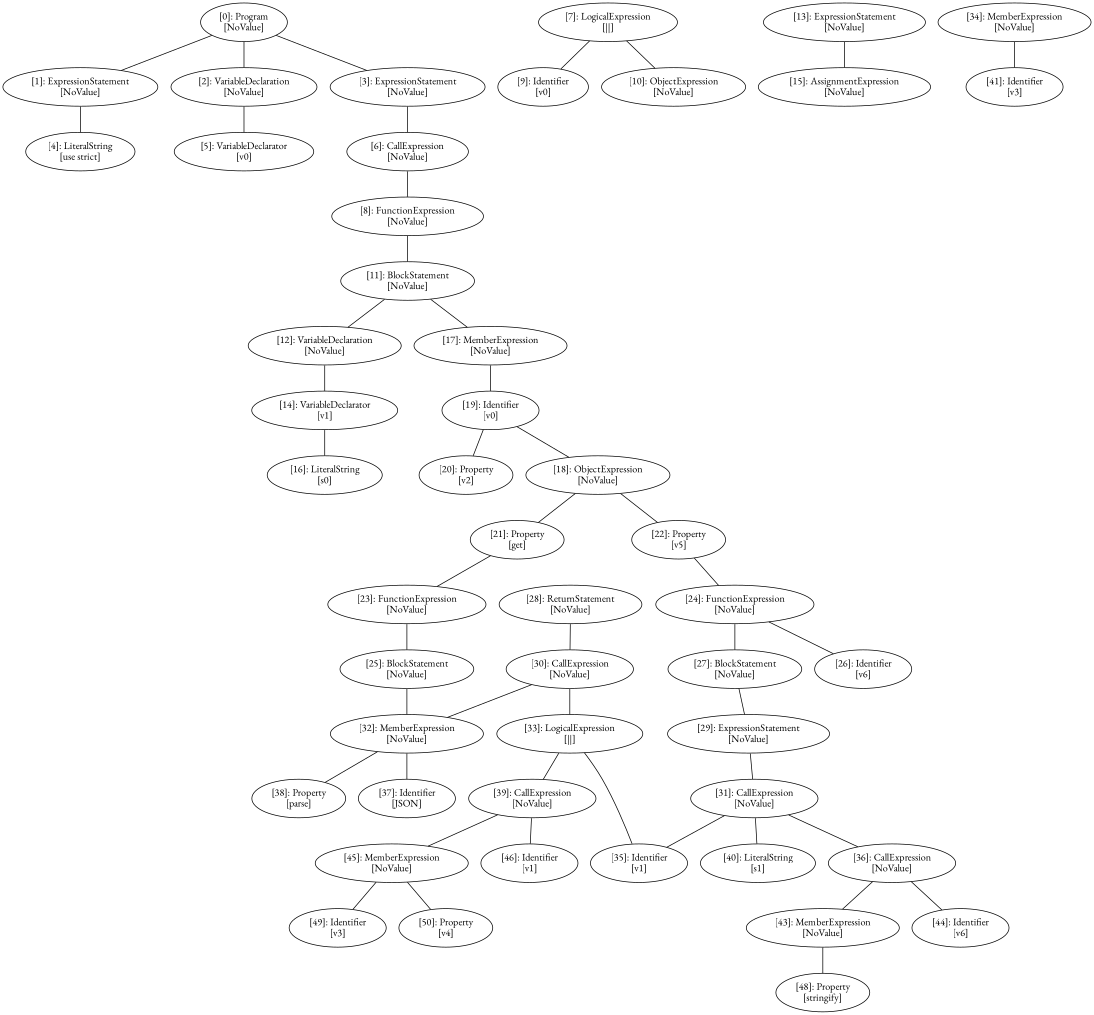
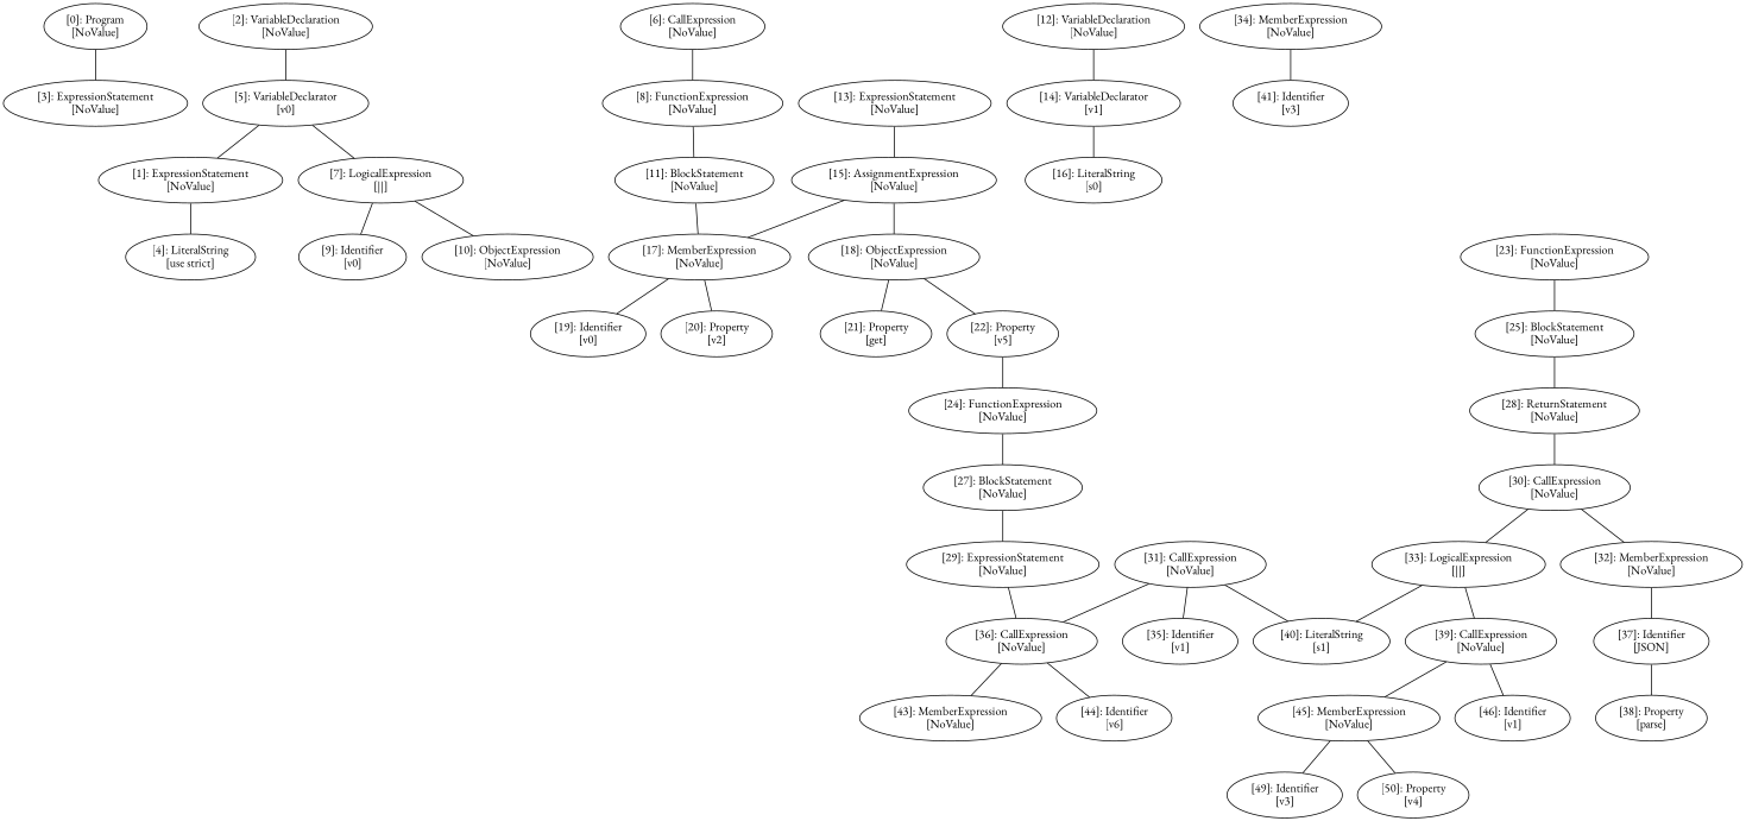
  graph {
    fontname="EB Garamond"
    node [fontname="EB Garamond"]
    edge [fontname="EB Garamond"]
    n1 [label="[0]: Program\n[NoValue]"]
    n2 [label="[1]: ExpressionStatement\n[NoValue]"]
    n3 [label="[2]: VariableDeclaration\n[NoValue]"]
    n4 [label="[3]: ExpressionStatement\n[NoValue]"]
    n5 [label="[4]: LiteralString\n[use strict]"]
    n6 [label="[5]: VariableDeclarator\n[v0]"]
    n7 [label="[6]: CallExpression\n[NoValue]"]
    n8 [label="[7]: LogicalExpression\n[||]"]
    n9 [label="[8]: FunctionExpression\n[NoValue]"]
    n10 [label="[9]: Identifier\n[v0]"]
    n11 [label="[10]: ObjectExpression\n[NoValue]"]
    n12 [label="[11]: BlockStatement\n[NoValue]"]
    n13 [label="[12]: VariableDeclaration\n[NoValue]"]
    n14 [label="[17]: MemberExpression\n[NoValue]"]
    n15 [label="[14]: VariableDeclarator\n[v1]"]
    n16 [label="[13]: ExpressionStatement\n[NoValue]"]
    n17 [label="[15]: AssignmentExpression\n[NoValue]"]
    n18 [label="[16]: LiteralString\n[s0]"]
    n19 [label="[18]: ObjectExpression\n[NoValue]"]
    n20 [label="[19]: Identifier\n[v0]"]
    n21 [label="[20]: Property\n[v2]"]
    n22 [label="[21]: Property\n[get]"]
    n23 [label="[22]: Property\n[v5]"]
    n24 [label="[23]: FunctionExpression\n[NoValue]"]
    n25 [label="[24]: FunctionExpression\n[NoValue]"]
    n26 [label="[25]: BlockStatement\n[NoValue]"]
-   n27 [label="[26]: Identifier\n[v6]"]
    n28 [label="[27]: BlockStatement\n[NoValue]"]
    n29 [label="[28]: ReturnStatement\n[NoValue]"]
    n30 [label="[29]: ExpressionStatement\n[NoValue]"]
    n31 [label="[30]: CallExpression\n[NoValue]"]
    n32 [label="[31]: CallExpression\n[NoValue]"]
    n33 [label="[32]: MemberExpression\n[NoValue]"]
    n34 [label="[33]: LogicalExpression\n[||]"]
    n35 [label="[35]: Identifier\n[v1]"]
    n36 [label="[36]: CallExpression\n[NoValue]"]
    n37 [label="[40]: LiteralString\n[s1]"]
    n38 [label="[37]: Identifier\n[JSON]"]
    n39 [label="[38]: Property\n[parse]"]
    n40 [label="[39]: CallExpression\n[NoValue]"]
    n41 [label="[34]: MemberExpression\n[NoValue]"]
    n42 [label="[41]: Identifier\n[v3]"]
    n43 [label="[43]: MemberExpression\n[NoValue]"]
    n44 [label="[44]: Identifier\n[v6]"]
    n45 [label="[45]: MemberExpression\n[NoValue]"]
    n46 [label="[46]: Identifier\n[v1]"]
-   n47 [label="[48]: Property\n[stringify]"]
    n48 [label="[49]: Identifier\n[v3]"]
    n49 [label="[50]: Property\n[v4]"]
-   n1 -- n2
-   n1 -- n3
+   n6 -- n2
    n1 -- n4
    n2 -- n5
    n3 -- n6
-   n4 -- n7
+   n6 -- n8
    n7 -- n9
    n8 -- n10
    n8 -- n11
    n9 -- n12
-   n12 -- n13
    n12 -- n14
    n13 -- n15
    n14 -- n20
-   n20 -- n21
+   n14 -- n21
    n15 -- n18
    n16 -- n17
-   n20 -- n19
+   n17 -- n14
+   n17 -- n19
    n19 -- n22
    n19 -- n23
-   n22 -- n24
    n23 -- n25
    n24 -- n26
-   n25 -- n27
    n25 -- n28
-   n26 -- n33
+   n26 -- n29
    n28 -- n30
    n29 -- n31
-   n30 -- n32
+   n30 -- n36
    n31 -- n33
    n31 -- n34
    n32 -- n35
    n32 -- n36
    n32 -- n37
    n33 -- n38
-   n33 -- n39
-   n34 -- n35
+   n38 -- n39
+   n34 -- n37
    n34 -- n40
    n36 -- n43
    n36 -- n44
    n40 -- n45
    n40 -- n46
    n41 -- n42
-   n43 -- n47
    n45 -- n48
    n45 -- n49
  }
